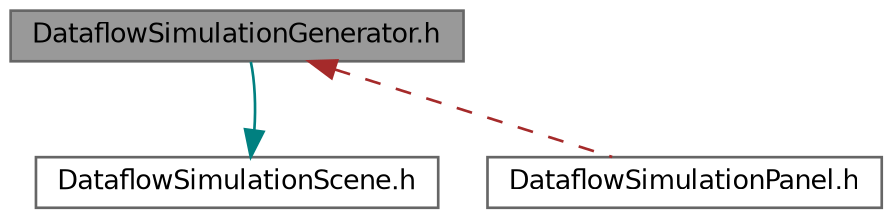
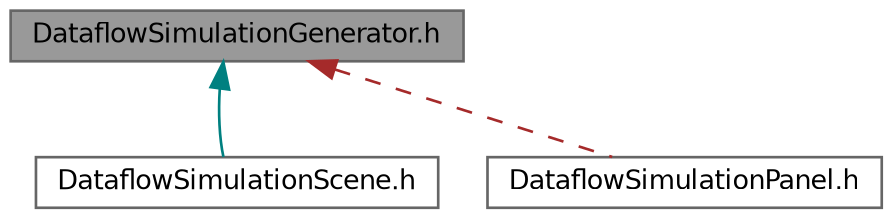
  digraph {
    node [color=grey40 fillcolor=white fontname=Helvetica fontsize=10 shape=box style=filled]
    edge [dir=back fontname=Helvetica fontsize=10 labelfontname=Helvetica labelfontsize=10]
    n1 [color=gray40 fillcolor=grey60 fontcolor=black height=0.2 label="DataflowSimulationGenerator.h" width=0.4]
    n2 [height=0.2 label="DataflowSimulationScene.h" width=0.4]
    n3 [height=0.2 label="DataflowSimulationPanel.h" width=0.4]
-   n2 -> n1 [color=teal style=solid]
+   n1 -> n2 [color=teal style=solid]
    n1 -> n3 [color=brown style=dashed]
  }
